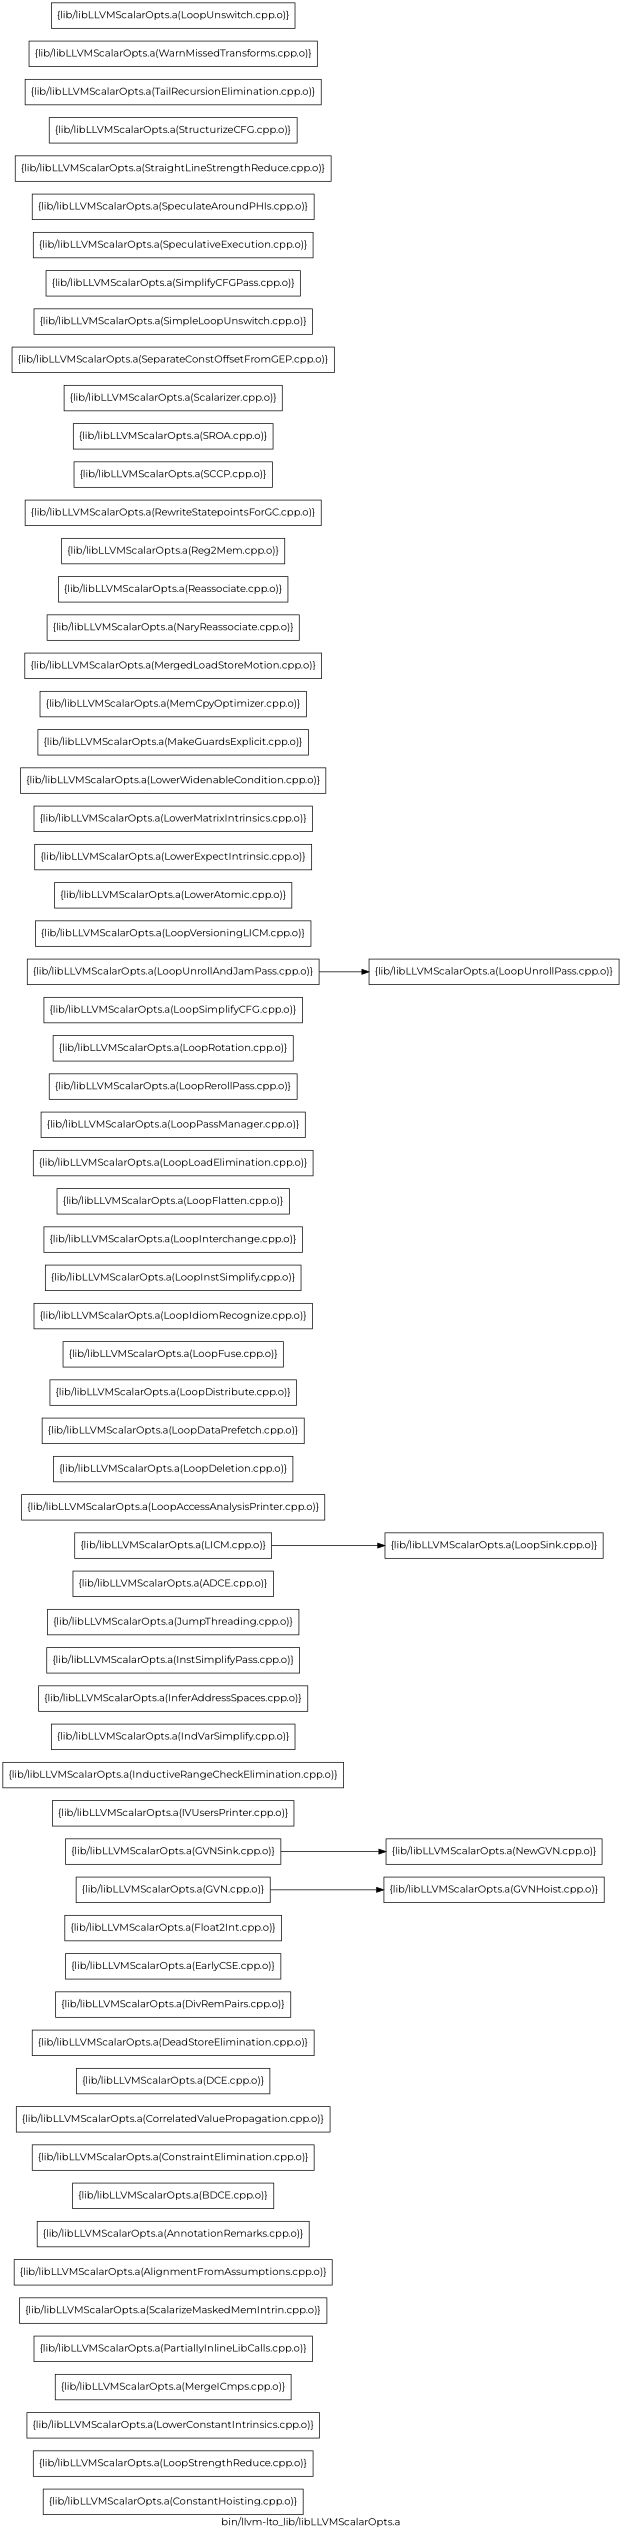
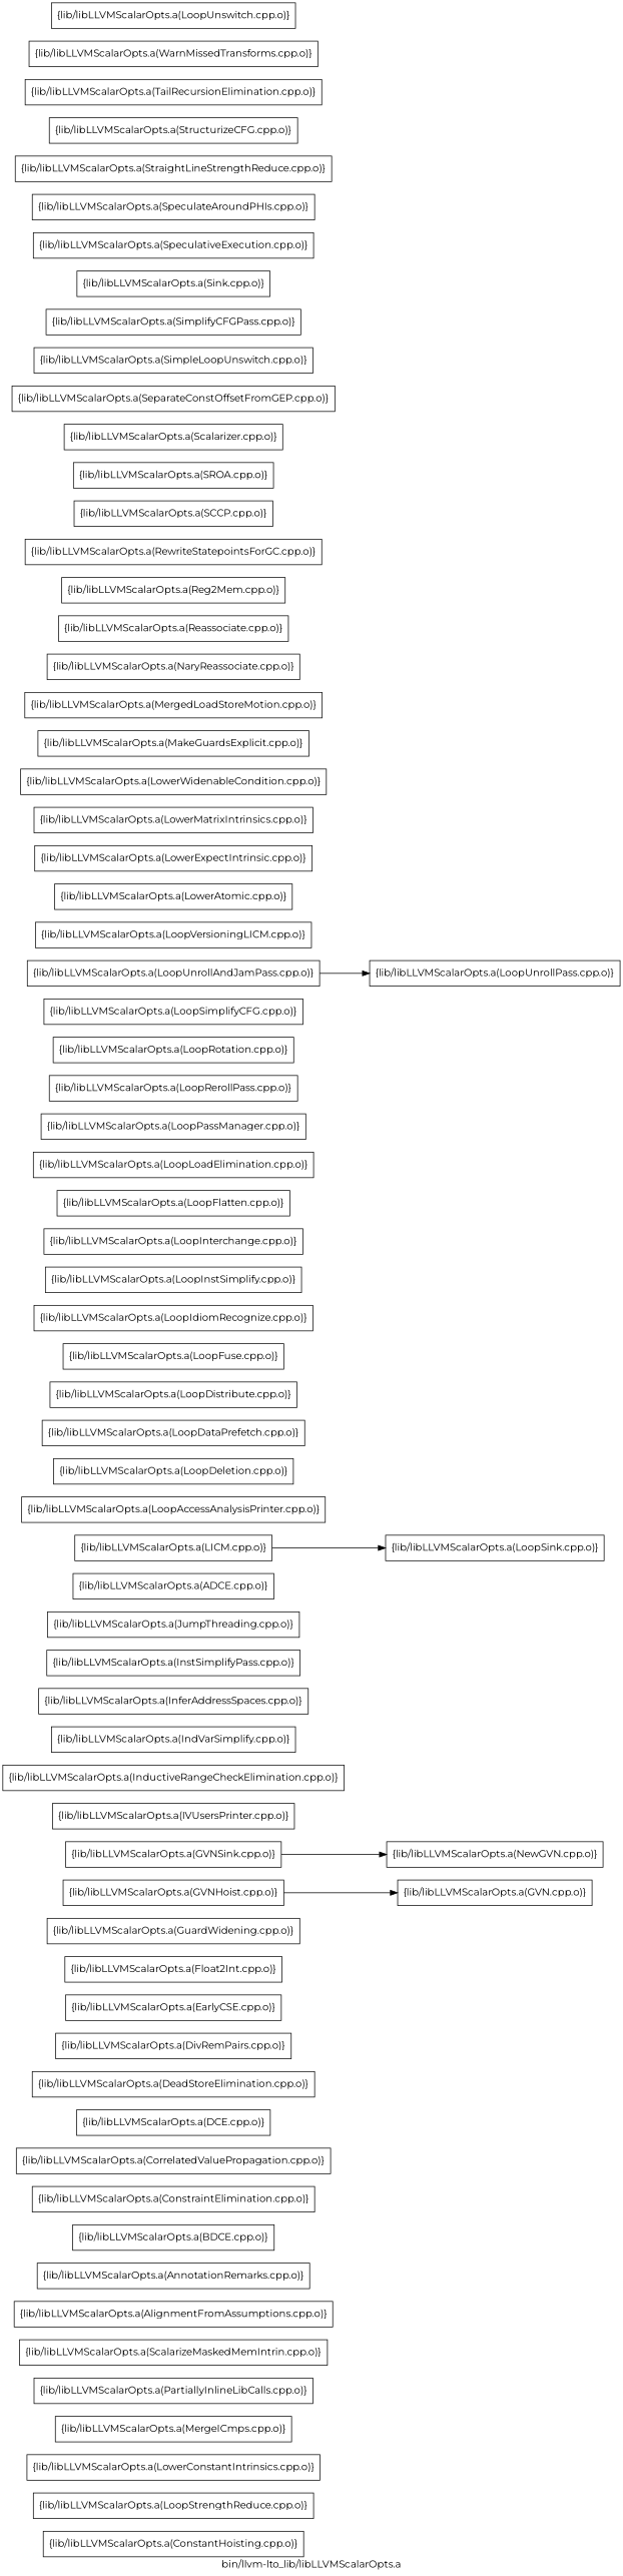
  digraph {
    fontname=Montserrat
    label="bin/llvm-lto_lib/libLLVMScalarOpts.a"
    rankdir=LR
    node [fontname=Montserrat group=0 shape=box]
    edge [fontname=Montserrat]
    n1 [label="{lib/libLLVMScalarOpts.a(ConstantHoisting.cpp.o)}"]
    n2 [label="{lib/libLLVMScalarOpts.a(LoopStrengthReduce.cpp.o)}"]
    n3 [label="{lib/libLLVMScalarOpts.a(LowerConstantIntrinsics.cpp.o)}"]
    n4 [label="{lib/libLLVMScalarOpts.a(MergeICmps.cpp.o)}"]
    n5 [label="{lib/libLLVMScalarOpts.a(PartiallyInlineLibCalls.cpp.o)}"]
    n6 [label="{lib/libLLVMScalarOpts.a(ScalarizeMaskedMemIntrin.cpp.o)}"]
    n7 [label="{lib/libLLVMScalarOpts.a(AlignmentFromAssumptions.cpp.o)}"]
    n8 [label="{lib/libLLVMScalarOpts.a(AnnotationRemarks.cpp.o)}"]
    n9 [label="{lib/libLLVMScalarOpts.a(BDCE.cpp.o)}"]
    n10 [label="{lib/libLLVMScalarOpts.a(ConstraintElimination.cpp.o)}"]
    n11 [label="{lib/libLLVMScalarOpts.a(CorrelatedValuePropagation.cpp.o)}"]
    n12 [label="{lib/libLLVMScalarOpts.a(DCE.cpp.o)}"]
    n13 [label="{lib/libLLVMScalarOpts.a(DeadStoreElimination.cpp.o)}"]
    n14 [label="{lib/libLLVMScalarOpts.a(DivRemPairs.cpp.o)}"]
    n15 [label="{lib/libLLVMScalarOpts.a(EarlyCSE.cpp.o)}"]
    n16 [label="{lib/libLLVMScalarOpts.a(Float2Int.cpp.o)}"]
+   n17 [label="{lib/libLLVMScalarOpts.a(GuardWidening.cpp.o)}"]
    n18 [label="{lib/libLLVMScalarOpts.a(GVN.cpp.o)}"]
    n19 [label="{lib/libLLVMScalarOpts.a(GVNHoist.cpp.o)}"]
    n20 [label="{lib/libLLVMScalarOpts.a(GVNSink.cpp.o)}"]
    n21 [label="{lib/libLLVMScalarOpts.a(NewGVN.cpp.o)}"]
    n22 [label="{lib/libLLVMScalarOpts.a(IVUsersPrinter.cpp.o)}"]
    n23 [label="{lib/libLLVMScalarOpts.a(InductiveRangeCheckElimination.cpp.o)}"]
    n24 [label="{lib/libLLVMScalarOpts.a(IndVarSimplify.cpp.o)}"]
    n25 [label="{lib/libLLVMScalarOpts.a(InferAddressSpaces.cpp.o)}"]
    n26 [label="{lib/libLLVMScalarOpts.a(InstSimplifyPass.cpp.o)}"]
    n27 [label="{lib/libLLVMScalarOpts.a(JumpThreading.cpp.o)}"]
    n28 [label="{lib/libLLVMScalarOpts.a(ADCE.cpp.o)}"]
    n29 [label="{lib/libLLVMScalarOpts.a(LICM.cpp.o)}"]
    n30 [label="{lib/libLLVMScalarOpts.a(LoopSink.cpp.o)}"]
    n31 [label="{lib/libLLVMScalarOpts.a(LoopAccessAnalysisPrinter.cpp.o)}"]
    n32 [label="{lib/libLLVMScalarOpts.a(LoopDeletion.cpp.o)}"]
    n33 [label="{lib/libLLVMScalarOpts.a(LoopDataPrefetch.cpp.o)}"]
    n34 [label="{lib/libLLVMScalarOpts.a(LoopDistribute.cpp.o)}"]
    n35 [label="{lib/libLLVMScalarOpts.a(LoopFuse.cpp.o)}"]
    n36 [label="{lib/libLLVMScalarOpts.a(LoopIdiomRecognize.cpp.o)}"]
    n37 [label="{lib/libLLVMScalarOpts.a(LoopInstSimplify.cpp.o)}"]
    n38 [label="{lib/libLLVMScalarOpts.a(LoopInterchange.cpp.o)}"]
    n39 [label="{lib/libLLVMScalarOpts.a(LoopFlatten.cpp.o)}"]
    n40 [label="{lib/libLLVMScalarOpts.a(LoopLoadElimination.cpp.o)}"]
    n41 [label="{lib/libLLVMScalarOpts.a(LoopPassManager.cpp.o)}"]
    n42 [label="{lib/libLLVMScalarOpts.a(LoopRerollPass.cpp.o)}"]
    n43 [label="{lib/libLLVMScalarOpts.a(LoopRotation.cpp.o)}"]
    n44 [label="{lib/libLLVMScalarOpts.a(LoopSimplifyCFG.cpp.o)}"]
    n45 [label="{lib/libLLVMScalarOpts.a(LoopUnrollPass.cpp.o)}"]
    n46 [label="{lib/libLLVMScalarOpts.a(LoopUnrollAndJamPass.cpp.o)}"]
    n47 [label="{lib/libLLVMScalarOpts.a(LoopVersioningLICM.cpp.o)}"]
    n48 [label="{lib/libLLVMScalarOpts.a(LowerAtomic.cpp.o)}"]
    n49 [label="{lib/libLLVMScalarOpts.a(LowerExpectIntrinsic.cpp.o)}"]
    n50 [label="{lib/libLLVMScalarOpts.a(LowerMatrixIntrinsics.cpp.o)}"]
    n51 [label="{lib/libLLVMScalarOpts.a(LowerWidenableCondition.cpp.o)}"]
    n52 [label="{lib/libLLVMScalarOpts.a(MakeGuardsExplicit.cpp.o)}"]
-   n53 [label="{lib/libLLVMScalarOpts.a(MemCpyOptimizer.cpp.o)}"]
    n54 [label="{lib/libLLVMScalarOpts.a(MergedLoadStoreMotion.cpp.o)}"]
    n55 [label="{lib/libLLVMScalarOpts.a(NaryReassociate.cpp.o)}"]
    n56 [label="{lib/libLLVMScalarOpts.a(Reassociate.cpp.o)}"]
    n57 [label="{lib/libLLVMScalarOpts.a(Reg2Mem.cpp.o)}"]
    n58 [label="{lib/libLLVMScalarOpts.a(RewriteStatepointsForGC.cpp.o)}"]
    n59 [label="{lib/libLLVMScalarOpts.a(SCCP.cpp.o)}"]
    n60 [label="{lib/libLLVMScalarOpts.a(SROA.cpp.o)}"]
    n61 [label="{lib/libLLVMScalarOpts.a(Scalarizer.cpp.o)}"]
    n62 [label="{lib/libLLVMScalarOpts.a(SeparateConstOffsetFromGEP.cpp.o)}"]
    n63 [label="{lib/libLLVMScalarOpts.a(SimpleLoopUnswitch.cpp.o)}"]
    n64 [label="{lib/libLLVMScalarOpts.a(SimplifyCFGPass.cpp.o)}"]
+   n65 [label="{lib/libLLVMScalarOpts.a(Sink.cpp.o)}"]
    n66 [label="{lib/libLLVMScalarOpts.a(SpeculativeExecution.cpp.o)}"]
    n67 [label="{lib/libLLVMScalarOpts.a(SpeculateAroundPHIs.cpp.o)}"]
    n68 [label="{lib/libLLVMScalarOpts.a(StraightLineStrengthReduce.cpp.o)}"]
    n69 [label="{lib/libLLVMScalarOpts.a(StructurizeCFG.cpp.o)}"]
    n70 [label="{lib/libLLVMScalarOpts.a(TailRecursionElimination.cpp.o)}"]
    n71 [label="{lib/libLLVMScalarOpts.a(WarnMissedTransforms.cpp.o)}"]
    n72 [label="{lib/libLLVMScalarOpts.a(LoopUnswitch.cpp.o)}"]
-   n18 -> n19
+   n19 -> n18
    n20 -> n21
    n29 -> n30
    n46 -> n45
  }
